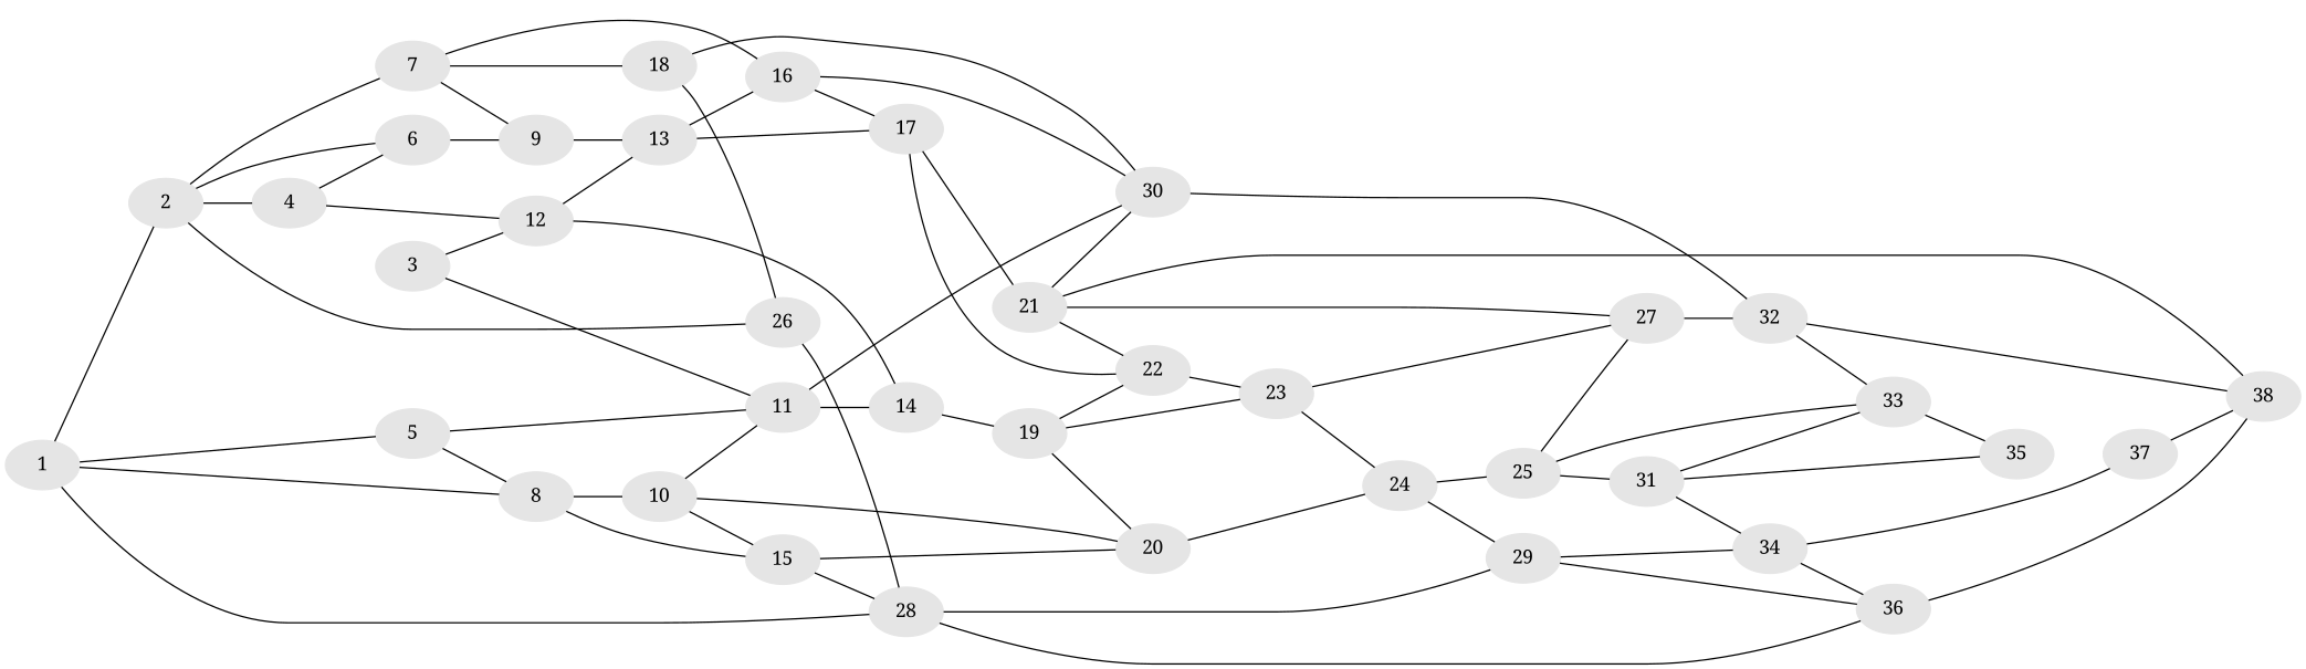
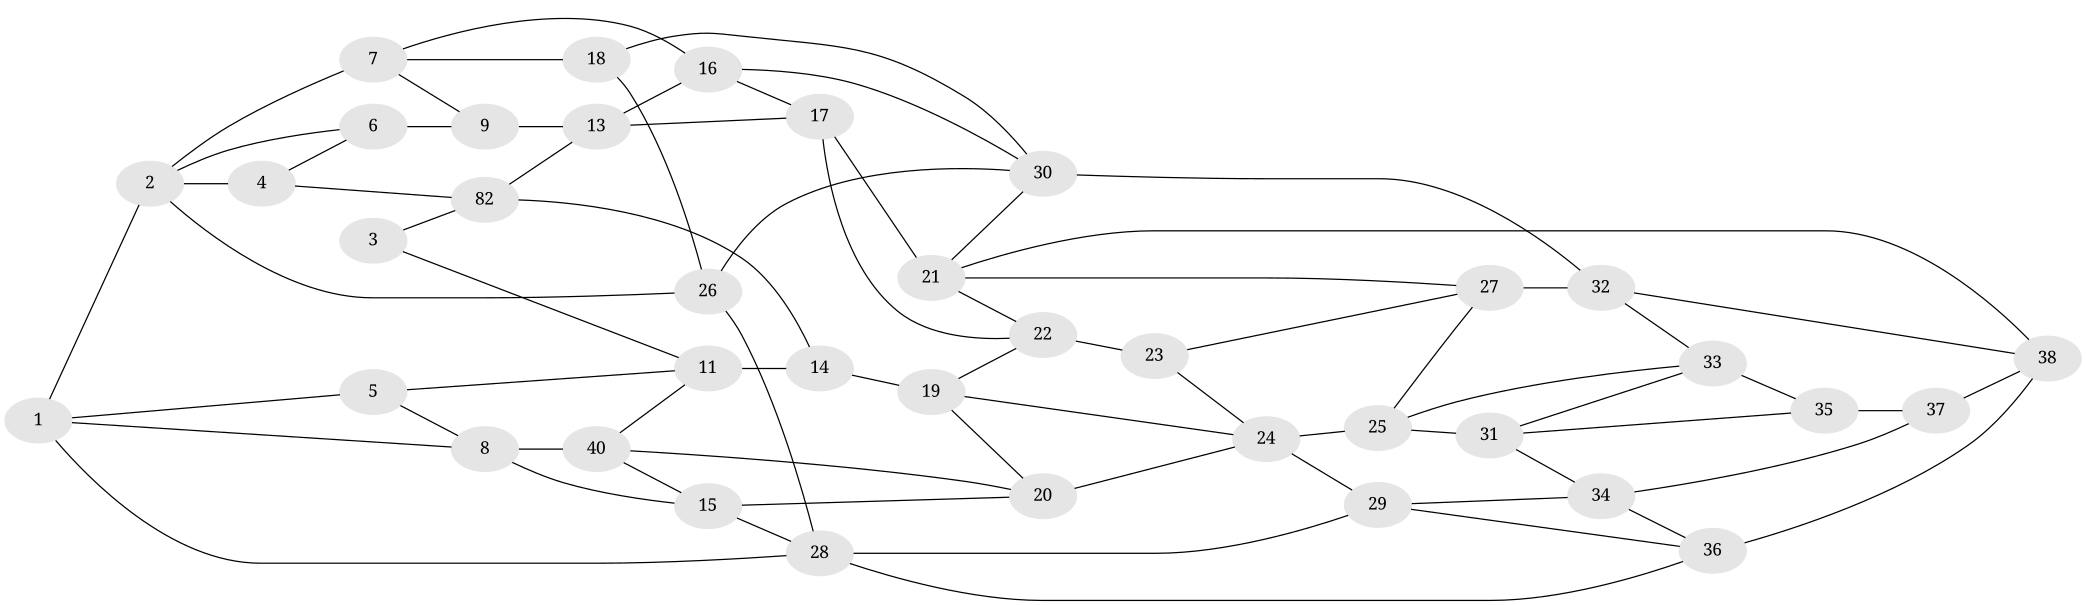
  graph {
    fontname="Noto Serif"
    rankdir=LR
    node [color=gray90 fontname="Noto Serif" style=filled]
    edge [fontname="Noto Serif" weight=1.0]
    1
    2
    5
    8
    28
    4
    6
    7
    26
    3
    11
-   12
-   10
+   12 [label=82]
+   10 [label=40]
    15
    29
    36
    9
    16
    18
    30
    14
    13
    17
    20
    24
    19
    21
    22
    23
    27
    38
    32
    25
    31
    33
    34
    35
    37
    1 -- 2
    1 -- 5
    1 -- 8
    1 -- 28
    2 -- 4
    2 -- 6
    2 -- 7
    2 -- 26
    5 -- 8
    5 -- 11
    8 -- 10
    8 -- 15
    28 -- 29
    28 -- 36
    4 -- 6
    4 -- 12
    6 -- 9 [weight=2.0]
    7 -- 9
    7 -- 16
    7 -- 18
    26 -- 28
-   11 -- 30
+   26 -- 30
    3 -- 11
    3 -- 12
    11 -- 14
    12 -- 14
    12 -- 13
    10 -- 11
    10 -- 15
    10 -- 20
    15 -- 28
    15 -- 20
    29 -- 36
    29 -- 34
    36 -- 38
    9 -- 13
    16 -- 30
    16 -- 17
    18 -- 26
    18 -- 30
    30 -- 32
    14 -- 19
    13 -- 16
    13 -- 17
    17 -- 21
    17 -- 22
    20 -- 24
    24 -- 29
    24 -- 25
    19 -- 20
    19 -- 22
-   19 -- 23
+   19 -- 24
    21 -- 30
    21 -- 22
    21 -- 27
    21 -- 38
    22 -- 23
    23 -- 24
    23 -- 27
    27 -- 32
    32 -- 38
    32 -- 33
    25 -- 27
    25 -- 31
    25 -- 33
    31 -- 33
    31 -- 34
    31 -- 35
    33 -- 35
    34 -- 36
    34 -- 37
+   35 -- 37 [weight=2.0]
    37 -- 38
  }
